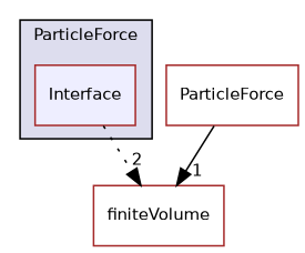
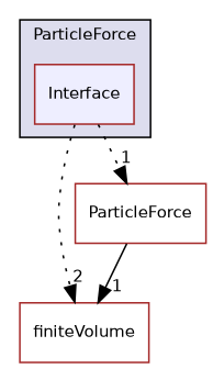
  digraph {
    compound=true
    node [color=brown fontname=Helvetica fontsize=10 shape=box]
    edge [headlabel=1 labeldistance=1.5 labelfontname=Helvetica labelfontsize=10 style=dotted]
    n1 [fillcolor="#eeeeff" label=Interface pencolor=black style=filled]
    n2 [label=finiteVolume]
    n3 [label=ParticleForce]
    subgraph cluster_1 {
      bgcolor="#ddddee"
      fontname=Helvetica
      fontsize=10
      label=ParticleForce
      pencolor=black
      n1
    }
    n1 -> n2 [headlabel=2]
+   n1 -> n3
    n3 -> n2 [style=solid]
  }
